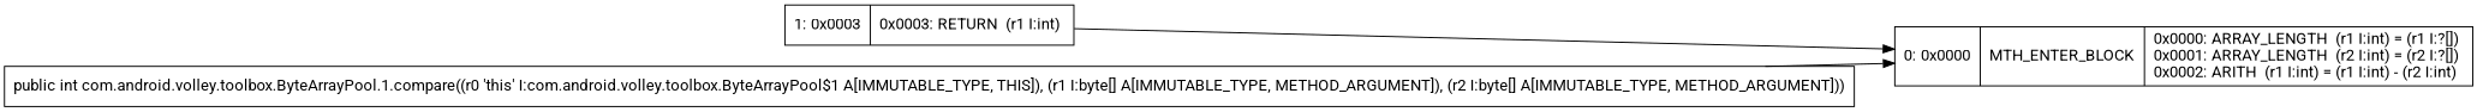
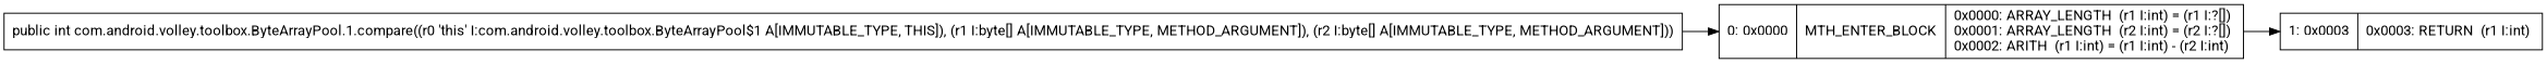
  digraph {
    rankdir=LR
    fontname=Roboto
    node [shape=record fontname=Roboto]
    edge [fontname=Roboto]
    n1 [label="{0\:\ 0x0000|MTH_ENTER_BLOCK\l|0x0000: ARRAY_LENGTH  (r1 I:int) = (r1 I:?[]) \l0x0001: ARRAY_LENGTH  (r2 I:int) = (r2 I:?[]) \l0x0002: ARITH  (r1 I:int) = (r1 I:int) \- (r2 I:int) \l}"]
    n2 [label="{1\:\ 0x0003|0x0003: RETURN  (r1 I:int) \l}"]
    n3 [label="{public int com.android.volley.toolbox.ByteArrayPool.1.compare((r0 'this' I:com.android.volley.toolbox.ByteArrayPool$1 A[IMMUTABLE_TYPE, THIS]), (r1 I:byte[] A[IMMUTABLE_TYPE, METHOD_ARGUMENT]), (r2 I:byte[] A[IMMUTABLE_TYPE, METHOD_ARGUMENT])) }"]
-   n2 -> n1
+   n1 -> n2
    n3 -> n1
  }
